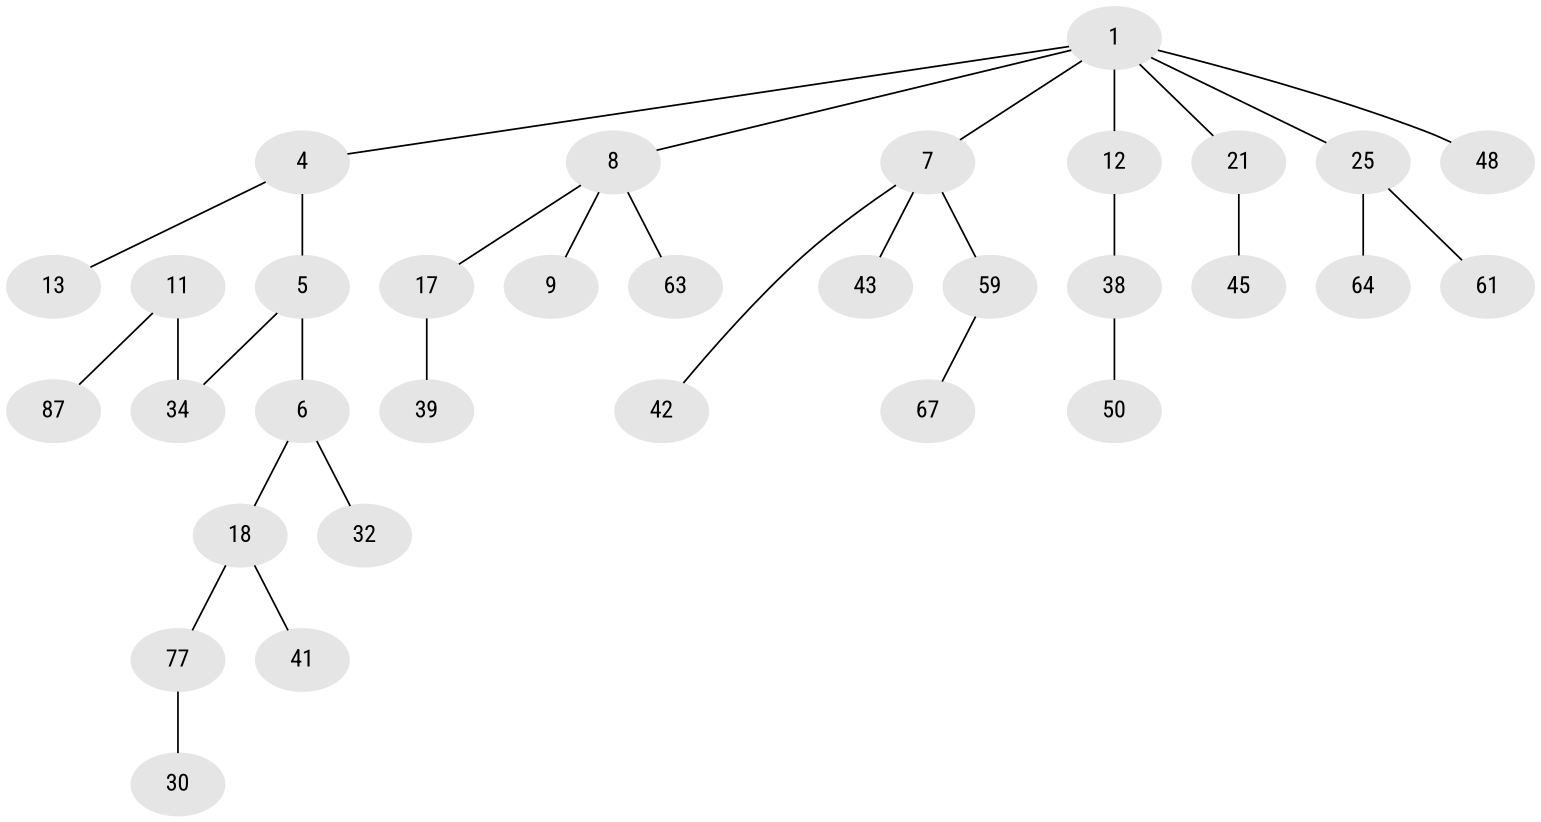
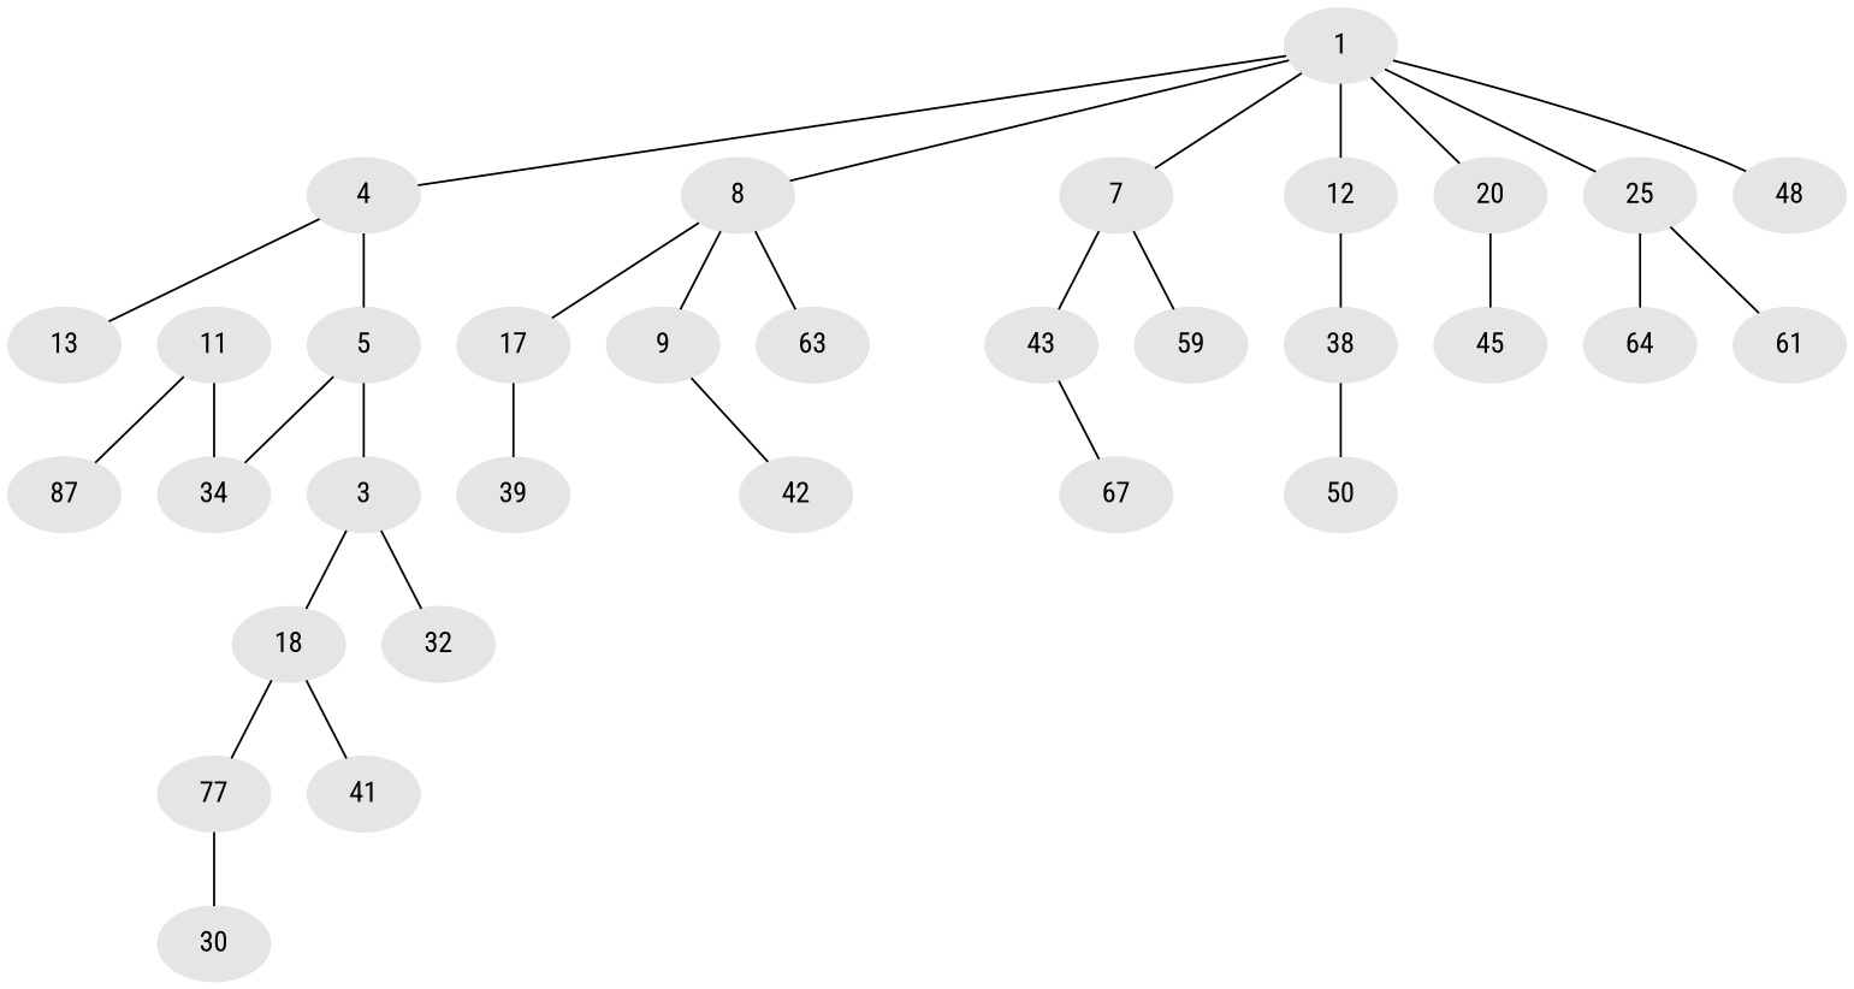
  graph {
    fontname="Roboto Condensed"
    node [color=gray90 fontname="Roboto Condensed" style=filled]
    edge [fontname="Roboto Condensed"]
    1 [super="+2+3"]
    4
    7 [super="+19"]
    8 [super="+28+14+22+55"]
    12 [super="+37"]
-   21 [super="+36"]
+   21 [super="+36" label=20]
    25 [super="+35"]
    48
    5 [super="+46+23"]
    13
    42 [super="+52"]
    43
    59
    9
    17
    63
    38
    45
    61 [super="+62"]
    64
-   6
+   6 [label=3]
    34 [super="+49"]
    18 [super="+24+69"]
    32
    11 [super="+40+20"]
    n26 [label=87]
    n27 [label=77 super="+66"]
    41
    67
    39 [super="+51"]
    50
    30
    1 -- 4
    1 -- 7
    1 -- 8
    1 -- 12
    1 -- 21
    1 -- 25
    1 -- 48
    4 -- 5
    4 -- 13
-   7 -- 42
+   9 -- 42
    7 -- 43
    7 -- 59
    8 -- 9
    8 -- 17
    8 -- 63
    12 -- 38
    21 -- 45
    25 -- 61
    25 -- 64
    5 -- 6
    5 -- 34
-   59 -- 67
+   43 -- 67
    17 -- 39
    38 -- 50
    6 -- 18
    6 -- 32
    18 -- n27
    18 -- 41
    11 -- 34
    11 -- n26
    n27 -- 30
  }
